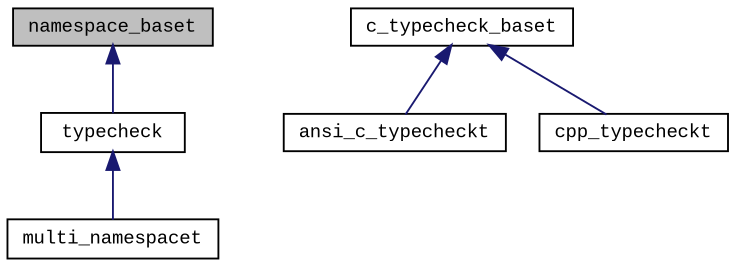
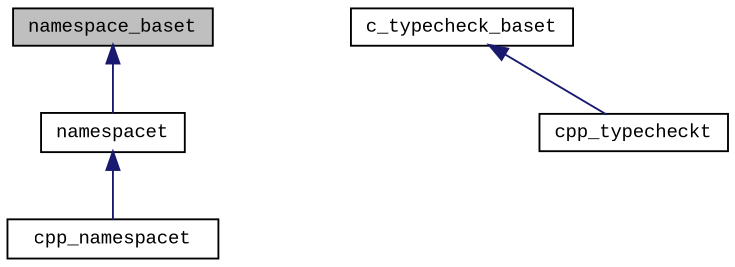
  digraph {
    fontname="Liberation Mono"
    node [color=black fontname="Liberation Mono" fontsize=10 shape=record]
    edge [color=midnightblue dir=back fontname="Liberation Mono" fontsize=10 labelfontname=Helvetica labelfontsize=10 style=solid]
    n1 [fillcolor=grey75 fontcolor=black height=0.2 label=namespace_baset style=filled width=0.4]
-   n2 [height=0.2 label=typecheck width=0.4]
-   n3 [height=0.2 label=multi_namespacet width=0.4]
+   n2 [height=0.2 label=namespacet width=0.4]
+   n3 [height=0.2 label=cpp_namespacet width=0.4]
    n4 [height=0.2 label=c_typecheck_baset width=0.4]
-   n5 [height=0.2 label=ansi_c_typecheckt width=0.4]
    n6 [height=0.2 label=cpp_typecheckt width=0.4]
    n1 -> n2
    n2 -> n3
-   n4 -> n5
    n4 -> n6
  }
